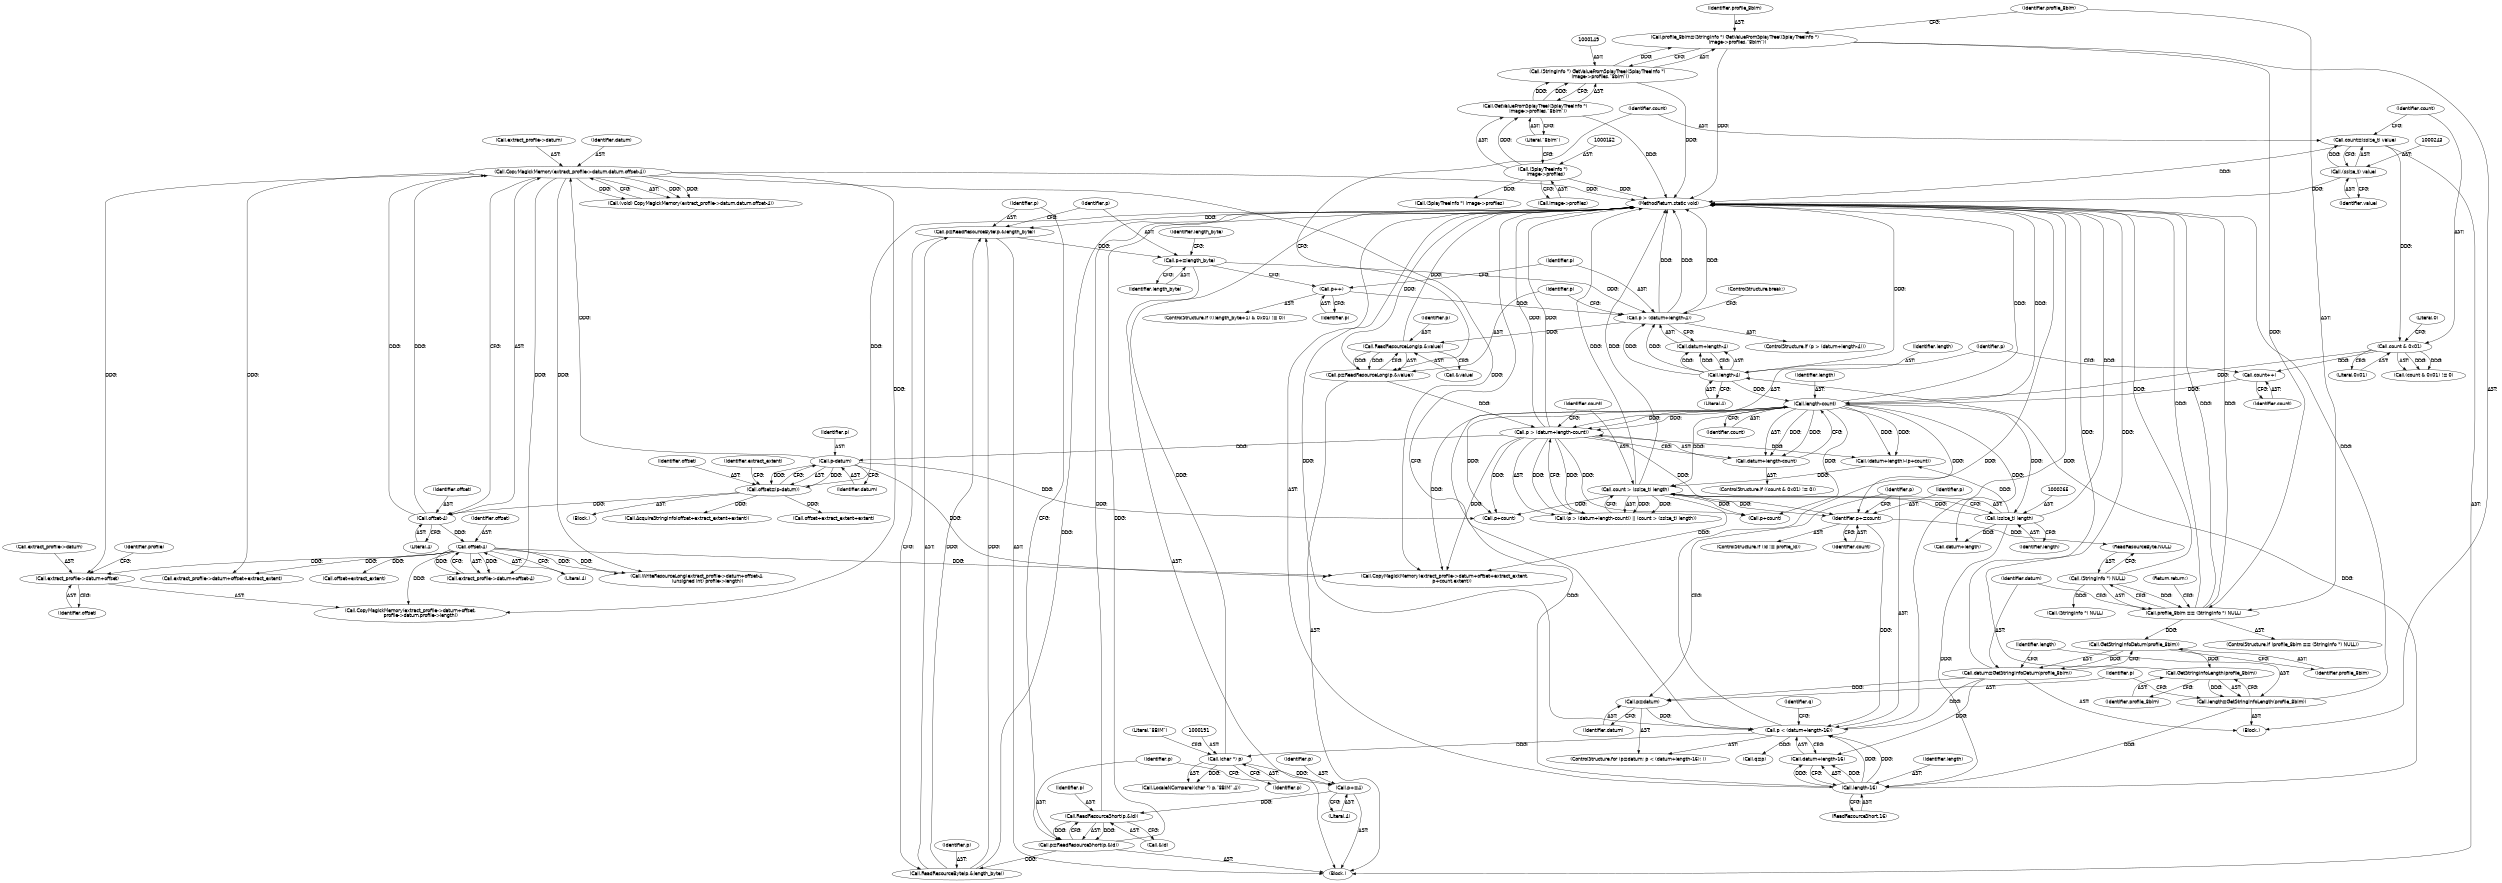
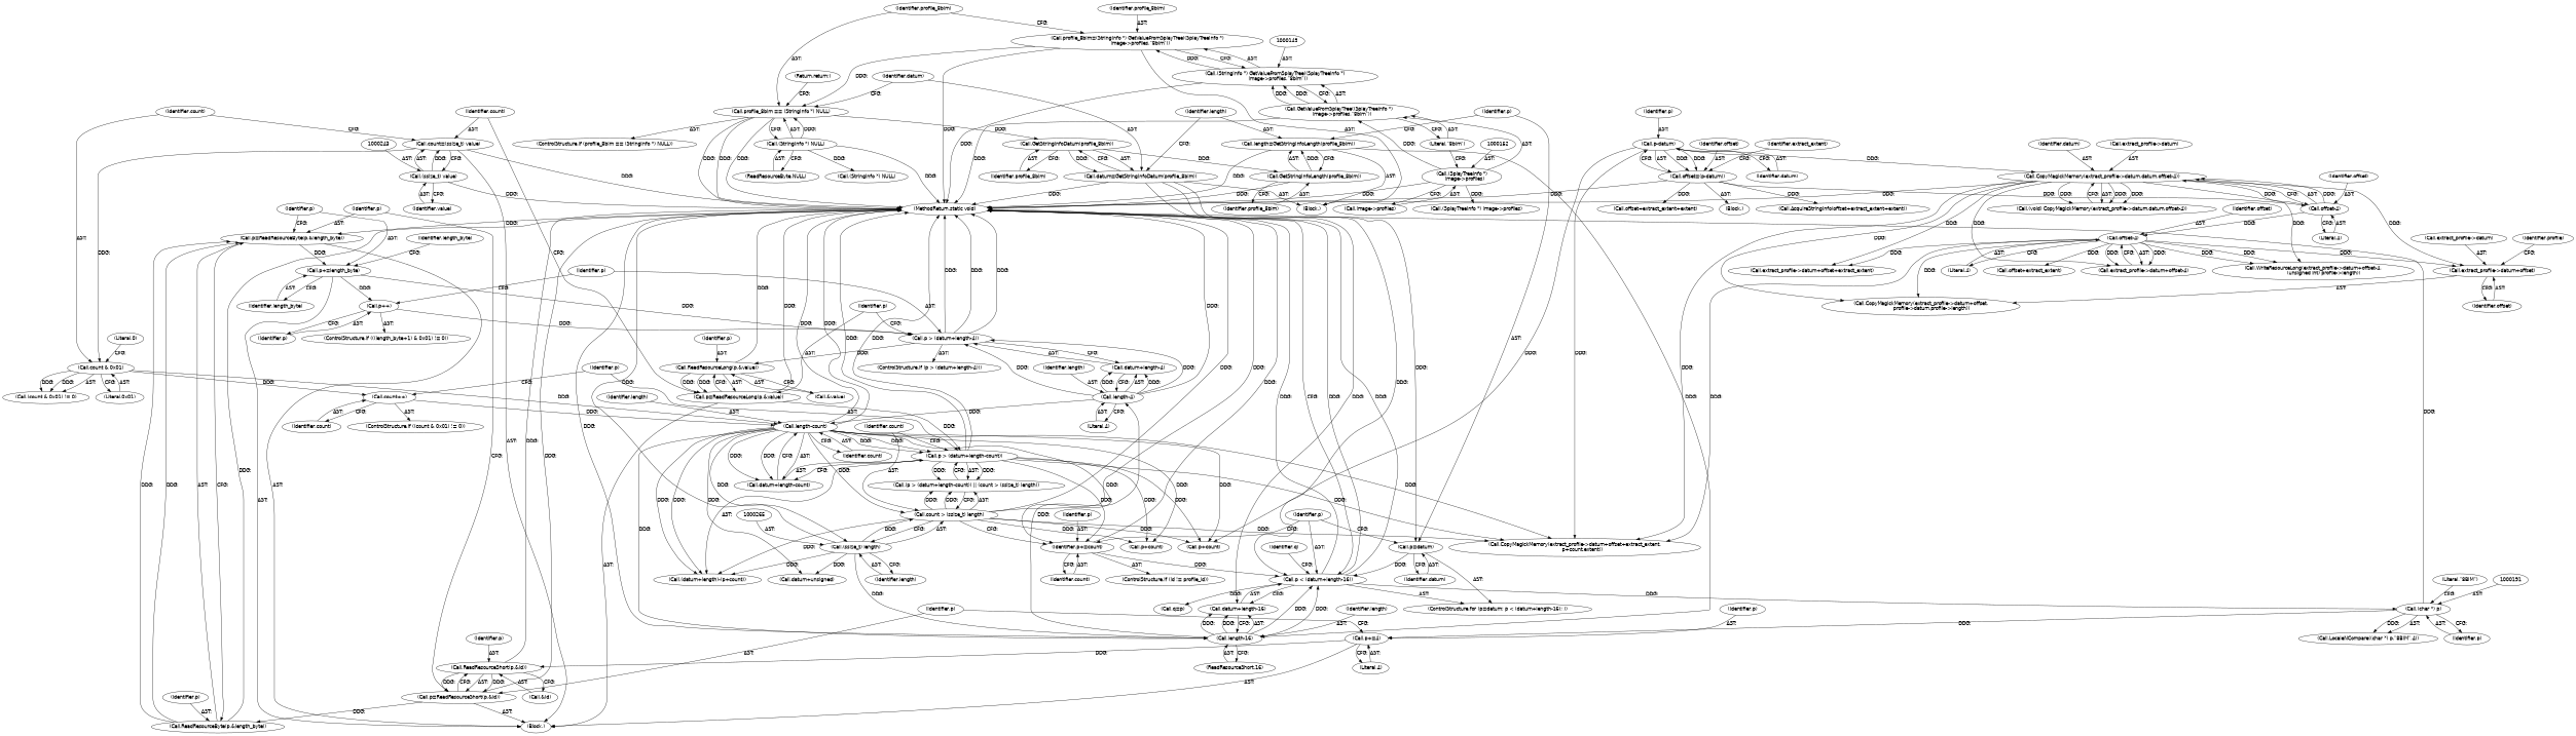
  digraph {
    fontname="DejaVu Sans"
    node [fontname="DejaVu Sans"]
    edge [fontname="DejaVu Sans"]
    n1 [label="(Call,extract_profile->datum+offset)"]
    n2 [label="(Identifier,offset)"]
    n3 [label="(Call,CopyMagickMemory(extract_profile->datum+offset,\n              profile->datum,profile->length))"]
    n4 [label="(Call,CopyMagickMemory(extract_profile->datum,datum,offset-4))"]
    n5 [label="(Call,offset-4)"]
    n6 [label="(Call,extract_profile->datum+offset-4)"]
    n7 [label="(Call,WriteResourceLong(extract_profile->datum+offset-4,\n              (unsigned int) profile->length))"]
    n8 [label="(Call,extract_profile->datum+offset+extract_extent)"]
    n9 [label="(MethodReturn,static void)"]
    n10 [label="(Call,(void) CopyMagickMemory(extract_profile->datum,datum,offset-4))"]
    n11 [label="(Call,CopyMagickMemory(extract_profile->datum+offset+extract_extent,\n          p+count,extent))"]
    n12 [label="(Call,offset-4)"]
    n13 [label="(Literal,4)"]
    n14 [label="(Call,p=ReadResourceByte(p,&length_byte))"]
    n15 [label="(Call,p < (datum+length-16))"]
    n16 [label="(Call,p-datum)"]
    n17 [label="(Call,offset=(p-datum))"]
    n18 [label="(Identifier,datum)"]
    n19 [label="(Call,p+count)"]
    n20 [label="(Call,offset+extract_extent+extent)"]
    n21 [label="(Block,)"]
    n22 [label="(Call,AcquireStringInfo(offset+extract_extent+extent))"]
    n23 [label="(Call,p > (datum+length-count))"]
    n24 [label="(Identifier,p+=count)"]
    n25 [label="(Call,(datum+length)-(p+count))"]
    n26 [label="(Call,(p > (datum+length-count)) || (count > (ssize_t) length))"]
    n27 [label="(Call,p+count)"]
    n28 [label="(Call,datum+length-count)"]
    n29 [label="(Identifier,count)"]
    n30 [label="(ControlStructure,if (id != profile_id))"]
    n31 [label="(Call,count > (ssize_t) length)"]
    n32 [label="(Call,length-count)"]
    n33 [label="(Call,p=ReadResourceLong(p,&value))"]
    n34 [label="(Call,ReadResourceLong(p,&value))"]
    n35 [label="(Block,)"]
    n36 [label="(Call,&value)"]
    n37 [label="(Call,p > (datum+length-4))"]
    n38 [label="(ControlStructure,if (p > (datum+length-4)))"]
    n39 [label="(Call,datum+length-4)"]
    n40 [label="(Call,length-4)"]
    n41 [label="(Call,p+=length_byte)"]
    n42 [label="(Call,p++)"]
    n43 [label="(Identifier,length_byte)"]
    n44 [label="(Identifier,p)"]
    n45 [label="(ControlStructure,if (((length_byte+1) & 0x01) != 0))"]
    n46 [label="(Call,ReadResourceByte(p,&length_byte))"]
    n47 [label="(Call,p=ReadResourceShort(p,&id))"]
    n48 [label="(Call,ReadResourceShort(p,&id))"]
    n49 [label="(Call,&id)"]
    n50 [label="(Call,p+=4)"]
    n51 [label="(Literal,4)"]
    n52 [label="(Call,(char *) p)"]
    n53 [label="(Call,LocaleNCompare((char *) p,\"8BIM\",4))"]
    n54 [label="(Identifier,p)"]
    n55 [label="(Call,datum+length-16)"]
    n56 [label="(ControlStructure,for (p=datum; p < (datum+length-16); ))"]
    n57 [label="(Call,q=p)"]
    n58 [label="(Call,length-16)"]
    n59 [label="(Call,(ssize_t) length)"]
-   n60 [label="(Call,datum+length)"]
+   n60 [label="(Call,datum+unsigned)"]
    n61 [label="(Identifier,length)"]
    n62 [label="(Identifier,count)"]
    n63 [label="(ReadResourceShort,16)"]
    n64 [label="(Literal,4)"]
    n65 [label="(Call,length=GetStringInfoLength(profile_8bim))"]
    n66 [label="(Call,GetStringInfoLength(profile_8bim))"]
    n67 [label="(Block,)"]
    n68 [label="(Identifier,profile_8bim)"]
    n69 [label="(Call,GetStringInfoDatum(profile_8bim))"]
    n70 [label="(Call,datum=GetStringInfoDatum(profile_8bim))"]
    n71 [label="(Identifier,profile_8bim)"]
    n72 [label="(Call,p=datum)"]
    n73 [label="(Call,profile_8bim == (StringInfo *) NULL)"]
    n74 [label="(Call,(StringInfo *) NULL)"]
    n75 [label="(ControlStructure,if (profile_8bim == (StringInfo *) NULL))"]
    n76 [label="(ReadResourceByte,NULL)"]
    n77 [label="(Call,(StringInfo *) NULL)"]
    n78 [label="(Call,profile_8bim=(StringInfo *) GetValueFromSplayTree((SplayTreeInfo *)\n    image->profiles,\"8bim\"))"]
    n79 [label="(Call,(StringInfo *) GetValueFromSplayTree((SplayTreeInfo *)\n    image->profiles,\"8bim\"))"]
    n80 [label="(Call,GetValueFromSplayTree((SplayTreeInfo *)\n    image->profiles,\"8bim\"))"]
    n81 [label="(Literal,\"8bim\")"]
    n82 [label="(Call,(SplayTreeInfo *)\n    image->profiles)"]
    n83 [label="(Call,(SplayTreeInfo *) image->profiles)"]
    n84 [label="(Call,image->profiles)"]
    n85 [label="(Call,count & 0x01)"]
    n86 [label="(Call,count++)"]
    n87 [label="(Literal,0x01)"]
    n88 [label="(Call,(count & 0x01) != 0)"]
    n89 [label="(Identifier,count)"]
    n90 [label="(ControlStructure,if ((count & 0x01) != 0))"]
    n91 [label="(Call,count=(ssize_t) value)"]
    n92 [label="(Call,(ssize_t) value)"]
    n93 [label="(Identifier,value)"]
    n94 [label="(Identifier,datum)"]
    n95 [label="(Literal,4)"]
    n96 [label="(Call,offset+extract_extent)"]
    n97 [label="(Identifier,offset)"]
    n98 [label="(Identifier,p)"]
    n99 [label="(Identifier,p)"]
    n100 [label="(Call,extract_profile->datum)"]
    n101 [label="(Identifier,p)"]
    n102 [label="(Identifier,p)"]
    n103 [label="(Identifier,profile_8bim)"]
    n104 [label="(Identifier,offset)"]
    n105 [label="(Identifier,p)"]
    n106 [label="(Identifier,profile_8bim)"]
    n107 [label="(Identifier,datum)"]
    n108 [label="(Identifier,length)"]
    n109 [label="(Identifier,datum)"]
    n110 [label="(Identifier,p)"]
    n111 [label="(Identifier,p)"]
    n112 [label="(Identifier,length)"]
    n113 [label="(Identifier,p)"]
    n114 [label="(Identifier,offset)"]
    n115 [label="(Identifier,p)"]
    n116 [label="(Literal,\"8BIM\")"]
    n117 [label="(Identifier,count)"]
    n118 [label="(Identifier,count)"]
    n119 [label="(Identifier,p)"]
    n120 [label="(Identifier,q)"]
    n121 [label="(Identifier,p)"]
    n122 [label="(Identifier,p)"]
-   n123 [label="(ControlStructure,break;)"]
    n124 [label="(Identifier,count)"]
    n125 [label="(Identifier,extract_extent)"]
    n126 [label="(Identifier,length_byte)"]
    n127 [label="(Return,return;)"]
    n128 [label="(Identifier,p)"]
    n129 [label="(Identifier,length)"]
    n130 [label="(Call,extract_profile->datum)"]
    n131 [label="(Identifier,p)"]
    n132 [label="(Identifier,profile)"]
    n133 [label="(Identifier,length)"]
    n134 [label="(Literal,0)"]
    1000191
    1000149
    1000152
    1000265
    1000243
    n1 -> n2 [label="CFG: "]
    n1 -> n3 [label="AST: "]
    n2 -> n1 [label="AST: "]
    n4 -> n1 [label="DDG: "]
    n4 -> n3 [label="DDG: "]
    n4 -> n5 [label="CFG: "]
    n4 -> n6 [label="DDG: "]
    n4 -> n7 [label="DDG: "]
    n4 -> n8 [label="DDG: "]
    n4 -> n9 [label="DDG: "]
    n4 -> n10 [label="AST: "]
    n4 -> n10 [label="DDG: "]
    n4 -> n10 [label="DDG: "]
    n4 -> n10 [label="DDG: "]
    n4 -> n11 [label="DDG: "]
    n5 -> n4 [label="AST: "]
    n5 -> n4 [label="DDG: "]
    n5 -> n4 [label="DDG: "]
    n5 -> n12 [label="DDG: "]
    n5 -> n13 [label="CFG: "]
    n6 -> n12 [label="CFG: "]
    n9 -> n14 [label="DDG: "]
    n9 -> n15 [label="CFG: "]
    n10 -> n4 [label="CFG: "]
    n12 -> n1 [label="DDG: "]
    n12 -> n3 [label="DDG: "]
    n12 -> n6 [label="AST: "]
    n12 -> n6 [label="DDG: "]
    n12 -> n6 [label="DDG: "]
    n12 -> n7 [label="DDG: "]
    n12 -> n7 [label="DDG: "]
    n12 -> n8 [label="DDG: "]
    n12 -> n11 [label="DDG: "]
    n12 -> n95 [label="CFG: "]
    n12 -> n96 [label="DDG: "]
    n13 -> n5 [label="AST: "]
    n14 -> n35 [label="AST: "]
    n14 -> n41 [label="DDG: "]
    n14 -> n46 [label="CFG: "]
    n15 -> n9 [label="DDG: "]
    n15 -> n9 [label="DDG: "]
    n15 -> n9 [label="DDG: "]
    n15 -> n52 [label="DDG: "]
    n15 -> n55 [label="CFG: "]
    n15 -> n56 [label="AST: "]
    n15 -> n57 [label="DDG: "]
    n16 -> n4 [label="DDG: "]
    n16 -> n11 [label="DDG: "]
    n16 -> n17 [label="AST: "]
    n16 -> n17 [label="DDG: "]
    n16 -> n17 [label="DDG: "]
    n16 -> n18 [label="CFG: "]
    n16 -> n19 [label="DDG: "]
    n17 -> n5 [label="DDG: "]
    n17 -> n9 [label="DDG: "]
    n17 -> n16 [label="CFG: "]
    n17 -> n20 [label="DDG: "]
    n17 -> n21 [label="AST: "]
    n17 -> n22 [label="DDG: "]
    n18 -> n16 [label="AST: "]
    n23 -> n9 [label="DDG: "]
    n23 -> n9 [label="DDG: "]
    n23 -> n11 [label="DDG: "]
-   n23 -> n16 [label="DDG: "]
    n23 -> n19 [label="DDG: "]
    n23 -> n24 [label="DDG: "]
-   n23 -> n25 [label="DDG: "]
+   n23 -> n25 [label="AST: "]
    n23 -> n26 [label="AST: "]
    n23 -> n26 [label="DDG: "]
    n23 -> n26 [label="DDG: "]
    n23 -> n27 [label="DDG: "]
    n23 -> n28 [label="CFG: "]
-   n24 -> n76 [label="DDG: "]
+   n24 -> n9 [label="DDG: "]
    n24 -> n15 [label="DDG: "]
    n24 -> n29 [label="CFG: "]
    n24 -> n30 [label="AST: "]
    n26 -> n23 [label="CFG: "]
    n26 -> n31 [label="CFG: "]
    n28 -> n23 [label="AST: "]
    n28 -> n32 [label="CFG: "]
    n29 -> n24 [label="AST: "]
    n31 -> n9 [label="DDG: "]
    n31 -> n9 [label="DDG: "]
    n31 -> n11 [label="DDG: "]
    n31 -> n19 [label="DDG: "]
-   n31 -> n24 [label="DDG: "]
-   n25 -> n31 [label="DDG: "]
+   n31 -> n24 [label="CFG: "]
+   n31 -> n25 [label="DDG: "]
    n31 -> n26 [label="AST: "]
    n31 -> n26 [label="DDG: "]
    n31 -> n26 [label="DDG: "]
    n31 -> n27 [label="DDG: "]
    n31 -> n59 [label="CFG: "]
    n32 -> n9 [label="DDG: "]
    n32 -> n9 [label="DDG: "]
    n32 -> n11 [label="DDG: "]
    n32 -> n19 [label="DDG: "]
    n32 -> n23 [label="DDG: "]
    n32 -> n23 [label="DDG: "]
    n32 -> n24 [label="DDG: "]
    n32 -> n25 [label="DDG: "]
    n32 -> n25 [label="DDG: "]
    n32 -> n27 [label="DDG: "]
    n32 -> n28 [label="AST: "]
    n32 -> n28 [label="DDG: "]
    n32 -> n28 [label="DDG: "]
    n32 -> n31 [label="DDG: "]
    n32 -> n58 [label="DDG: "]
    n32 -> n59 [label="DDG: "]
    n32 -> n60 [label="DDG: "]
    n32 -> n62 [label="CFG: "]
    n33 -> n9 [label="DDG: "]
    n33 -> n23 [label="DDG: "]
    n33 -> n34 [label="CFG: "]
    n33 -> n35 [label="AST: "]
    n34 -> n9 [label="DDG: "]
    n34 -> n33 [label="AST: "]
    n34 -> n33 [label="DDG: "]
    n34 -> n33 [label="DDG: "]
    n34 -> n36 [label="CFG: "]
    n36 -> n34 [label="AST: "]
    n37 -> n9 [label="DDG: "]
    n37 -> n9 [label="DDG: "]
    n37 -> n9 [label="DDG: "]
    n37 -> n34 [label="DDG: "]
    n37 -> n38 [label="AST: "]
    n37 -> n39 [label="CFG: "]
    n39 -> n37 [label="AST: "]
    n39 -> n40 [label="CFG: "]
    n40 -> n9 [label="DDG: "]
    n40 -> n32 [label="DDG: "]
    n40 -> n37 [label="DDG: "]
    n40 -> n37 [label="DDG: "]
    n40 -> n39 [label="AST: "]
    n40 -> n39 [label="DDG: "]
    n40 -> n39 [label="DDG: "]
    n40 -> n64 [label="CFG: "]
    n41 -> n35 [label="AST: "]
    n41 -> n37 [label="DDG: "]
-   n41 -> n42 [label="CFG: "]
+   n41 -> n42 [label="DDG: "]
    n41 -> n43 [label="CFG: "]
    n42 -> n37 [label="DDG: "]
    n42 -> n44 [label="CFG: "]
    n42 -> n45 [label="AST: "]
    n43 -> n41 [label="AST: "]
    n44 -> n42 [label="AST: "]
    n46 -> n9 [label="DDG: "]
    n46 -> n14 [label="AST: "]
    n46 -> n14 [label="DDG: "]
    n46 -> n14 [label="DDG: "]
    n47 -> n9 [label="DDG: "]
    n47 -> n35 [label="AST: "]
    n47 -> n46 [label="DDG: "]
    n47 -> n48 [label="CFG: "]
    n48 -> n9 [label="DDG: "]
    n48 -> n47 [label="AST: "]
    n48 -> n47 [label="DDG: "]
    n48 -> n47 [label="DDG: "]
    n48 -> n49 [label="CFG: "]
    n49 -> n48 [label="AST: "]
    n50 -> n35 [label="AST: "]
    n50 -> n48 [label="DDG: "]
    n50 -> n51 [label="CFG: "]
    n51 -> n50 [label="AST: "]
    n52 -> n9 [label="DDG: "]
    n52 -> n50 [label="DDG: "]
    n52 -> n53 [label="AST: "]
    n52 -> n53 [label="DDG: "]
    n52 -> n54 [label="CFG: "]
    n54 -> n52 [label="AST: "]
    n55 -> n15 [label="AST: "]
    n55 -> n58 [label="CFG: "]
-   n58 -> n9 [label="AST: "]
+   n58 -> n9 [label="DDG: "]
    n58 -> n15 [label="DDG: "]
    n58 -> n15 [label="DDG: "]
    n58 -> n40 [label="DDG: "]
    n58 -> n55 [label="AST: "]
    n58 -> n55 [label="DDG: "]
    n58 -> n55 [label="DDG: "]
    n58 -> n63 [label="CFG: "]
    n59 -> n9 [label="DDG: "]
    n59 -> n25 [label="DDG: "]
    n59 -> n31 [label="AST: "]
    n59 -> n31 [label="DDG: "]
    n59 -> n58 [label="DDG: "]
    n59 -> n60 [label="DDG: "]
    n59 -> n61 [label="CFG: "]
    n61 -> n59 [label="AST: "]
    n62 -> n32 [label="AST: "]
    n63 -> n58 [label="AST: "]
    n64 -> n40 [label="AST: "]
    n65 -> n9 [label="DDG: "]
    n65 -> n58 [label="DDG: "]
    n65 -> n66 [label="CFG: "]
    n65 -> n67 [label="AST: "]
    n66 -> n9 [label="DDG: "]
    n66 -> n65 [label="AST: "]
    n66 -> n65 [label="DDG: "]
    n66 -> n68 [label="CFG: "]
    n68 -> n66 [label="AST: "]
    n69 -> n66 [label="DDG: "]
    n69 -> n70 [label="AST: "]
    n69 -> n70 [label="DDG: "]
    n69 -> n71 [label="CFG: "]
    n70 -> n9 [label="DDG: "]
    n70 -> n15 [label="DDG: "]
    n70 -> n55 [label="DDG: "]
    n70 -> n67 [label="AST: "]
    n70 -> n69 [label="CFG: "]
    n70 -> n72 [label="DDG: "]
    n71 -> n69 [label="AST: "]
    n72 -> n15 [label="DDG: "]
    n72 -> n56 [label="AST: "]
    n72 -> n94 [label="CFG: "]
    n73 -> n9 [label="DDG: "]
    n73 -> n9 [label="DDG: "]
    n73 -> n9 [label="DDG: "]
    n73 -> n69 [label="DDG: "]
    n73 -> n74 [label="CFG: "]
    n73 -> n75 [label="AST: "]
    n74 -> n9 [label="DDG: "]
    n74 -> n73 [label="AST: "]
    n74 -> n73 [label="DDG: "]
    n74 -> n76 [label="CFG: "]
    n74 -> n77 [label="DDG: "]
    n76 -> n74 [label="AST: "]
    n78 -> n9 [label="DDG: "]
    n78 -> n67 [label="AST: "]
    n78 -> n73 [label="DDG: "]
    n78 -> n79 [label="CFG: "]
    n79 -> n9 [label="DDG: "]
    n79 -> n78 [label="AST: "]
    n79 -> n78 [label="DDG: "]
    n79 -> n80 [label="CFG: "]
    n80 -> n9 [label="DDG: "]
    n80 -> n79 [label="AST: "]
    n80 -> n79 [label="DDG: "]
    n80 -> n79 [label="DDG: "]
    n80 -> n81 [label="CFG: "]
    n81 -> n80 [label="AST: "]
    n81 -> n82 [label="CFG: "]
    n82 -> n9 [label="DDG: "]
    n82 -> n80 [label="AST: "]
    n82 -> n80 [label="DDG: "]
    n82 -> n83 [label="DDG: "]
    n82 -> n84 [label="CFG: "]
    n84 -> n82 [label="AST: "]
    n85 -> n32 [label="DDG: "]
    n85 -> n86 [label="DDG: "]
    n85 -> n87 [label="CFG: "]
    n85 -> n88 [label="AST: "]
    n85 -> n88 [label="DDG: "]
    n85 -> n88 [label="DDG: "]
    n86 -> n32 [label="DDG: "]
    n86 -> n89 [label="CFG: "]
-   n28 -> n90 [label="AST: "]
+   n86 -> n90 [label="AST: "]
    n87 -> n85 [label="AST: "]
    n89 -> n86 [label="AST: "]
    n91 -> n9 [label="DDG: "]
    n91 -> n35 [label="AST: "]
    n91 -> n85 [label="DDG: "]
    n91 -> n92 [label="CFG: "]
    n92 -> n9 [label="DDG: "]
    n92 -> n91 [label="AST: "]
    n92 -> n91 [label="DDG: "]
    n92 -> n93 [label="CFG: "]
    n93 -> n92 [label="AST: "]
    n94 -> n72 [label="AST: "]
    n95 -> n12 [label="AST: "]
    n97 -> n12 [label="AST: "]
    n98 -> n33 [label="AST: "]
    n98 -> n37 [label="CFG: "]
    n99 -> n14 [label="AST: "]
    n99 -> n47 [label="CFG: "]
    n100 -> n1 [label="AST: "]
    n101 -> n65 [label="CFG: "]
    n101 -> n72 [label="AST: "]
    n102 -> n23 [label="AST: "]
    n102 -> n86 [label="CFG: "]
    n103 -> n78 [label="AST: "]
    n104 -> n17 [label="AST: "]
    n105 -> n37 [label="AST: "]
    n105 -> n42 [label="CFG: "]
    n106 -> n73 [label="AST: "]
    n106 -> n78 [label="CFG: "]
    n107 -> n70 [label="AST: "]
    n107 -> n73 [label="CFG: "]
    n108 -> n40 [label="AST: "]
    n109 -> n4 [label="AST: "]
    n110 -> n47 [label="AST: "]
    n110 -> n50 [label="CFG: "]
    n111 -> n46 [label="AST: "]
    n112 -> n65 [label="AST: "]
    n112 -> n70 [label="CFG: "]
    n113 -> n16 [label="AST: "]
    n114 -> n5 [label="AST: "]
    n115 -> n34 [label="AST: "]
    n116 -> n52 [label="CFG: "]
    n117 -> n23 [label="CFG: "]
    n117 -> n31 [label="AST: "]
    n118 -> n33 [label="CFG: "]
    n118 -> n91 [label="AST: "]
    n119 -> n50 [label="AST: "]
    n120 -> n15 [label="CFG: "]
    n121 -> n48 [label="AST: "]
    n122 -> n15 [label="AST: "]
    n122 -> n24 [label="CFG: "]
    n122 -> n72 [label="CFG: "]
-   n123 -> n37 [label="CFG: "]
    n124 -> n85 [label="AST: "]
    n124 -> n91 [label="CFG: "]
    n125 -> n17 [label="CFG: "]
    n126 -> n41 [label="CFG: "]
    n127 -> n73 [label="CFG: "]
    n128 -> n14 [label="CFG: "]
    n128 -> n41 [label="AST: "]
    n129 -> n32 [label="AST: "]
    n130 -> n4 [label="AST: "]
    n131 -> n24 [label="AST: "]
    n132 -> n1 [label="CFG: "]
    n133 -> n58 [label="AST: "]
    n134 -> n85 [label="CFG: "]
    1000191 -> n52 [label="AST: "]
    1000149 -> n79 [label="AST: "]
    1000152 -> n82 [label="AST: "]
    1000265 -> n59 [label="AST: "]
    1000243 -> n92 [label="AST: "]
  }
